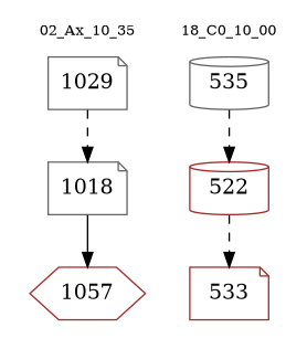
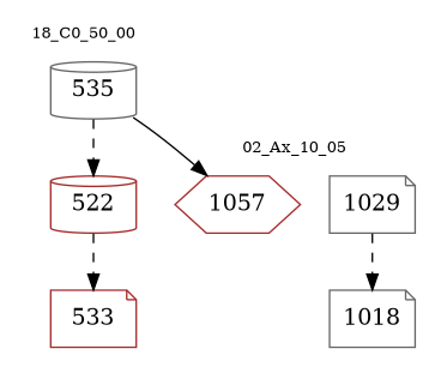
  digraph {
    node [color=gray40 shape=note]
    edge [color=black style=dashed]
    n1 [label=1029]
    n2 [label=1018]
    n3 [color=brown label=1057 shape=hexagon]
    n4 [label=535 shape=cylinder]
    n5 [color=brown label=522 shape=cylinder]
    n6 [color=brown label=533]
    subgraph cluster_1 {
      color=white
      fontsize=10
-     label="02_Ax_10_35"
+     label="02_Ax_10_05"
      n1
      n2
      n3
    }
    subgraph cluster_2 {
      color=white
      fontsize=10
-     label="18_C0_10_00"
+     label="18_C0_50_00"
      n4
      n5
      n6
    }
    n1 -> n2
-   n2 -> n3 [style=solid]
+   n4 -> n3 [style=solid]
    n4 -> n5
    n5 -> n6
  }
